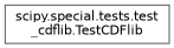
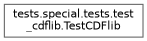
  digraph {
    rankdir=LR
-   n1 [color=grey40 fillcolor=white fontname=Helvetica fontsize=10 height=0.2 label="scipy.special.tests.test\l_cdflib.TestCDFlib" shape=box style=filled width=0.4]
+   n1 [color=grey40 fillcolor=white fontname=Helvetica fontsize=10 height=0.2 label="tests.special.tests.test\l_cdflib.TestCDFlib" shape=box style=filled width=0.4]
  }
